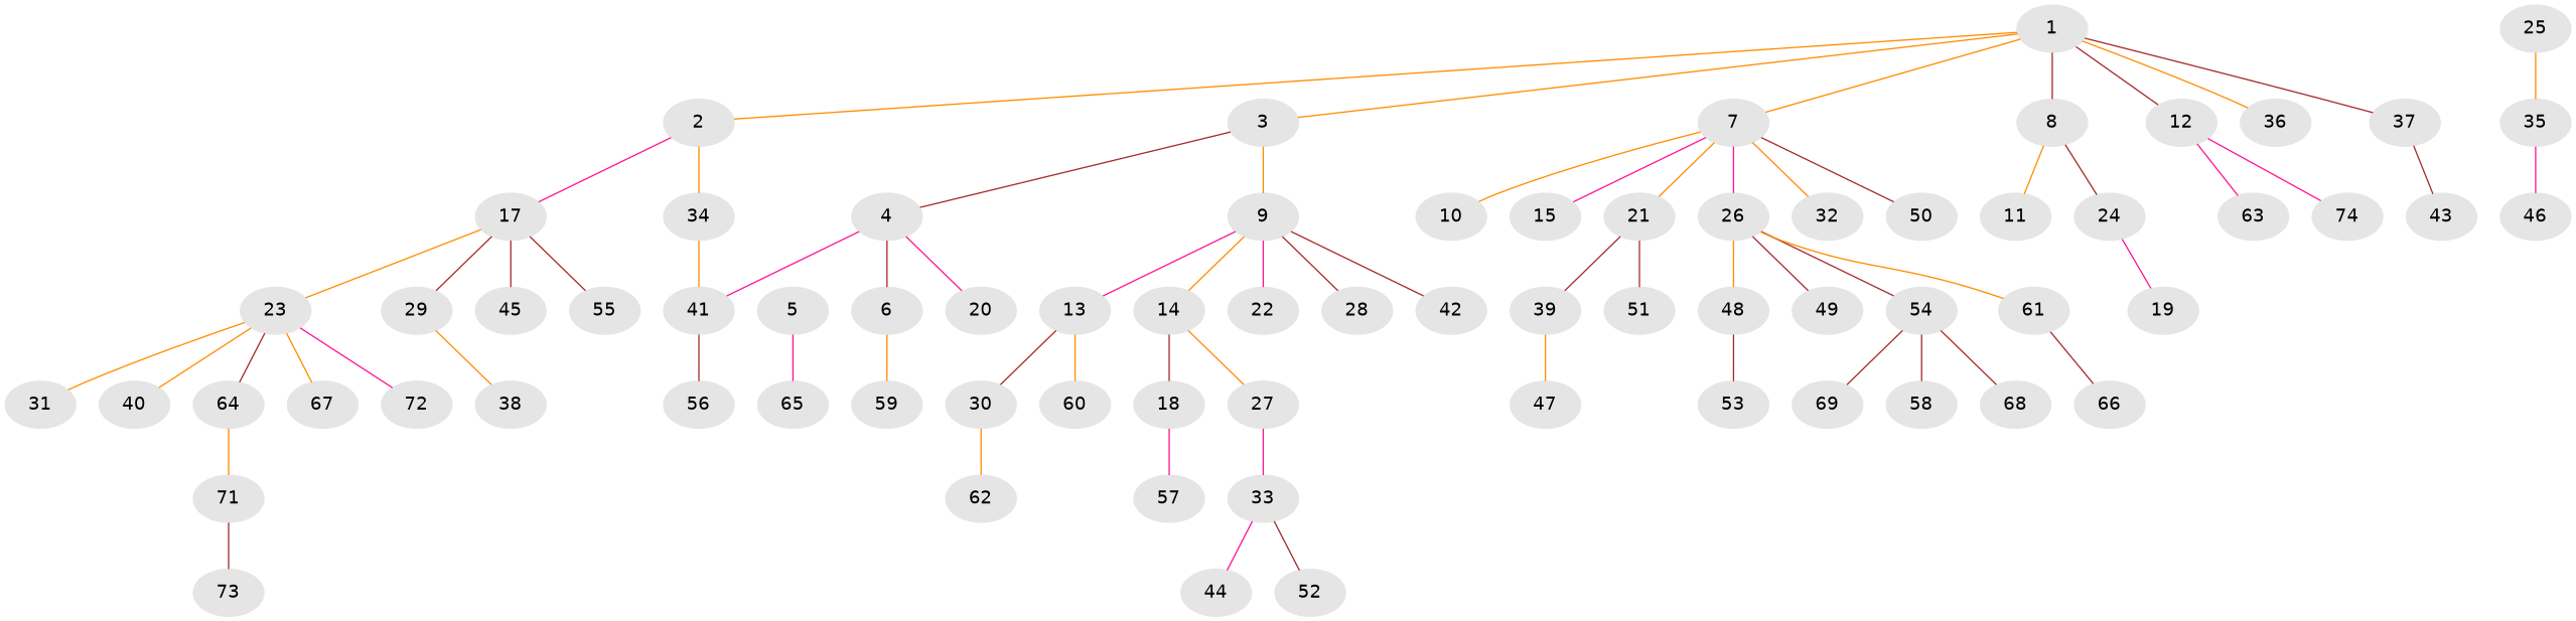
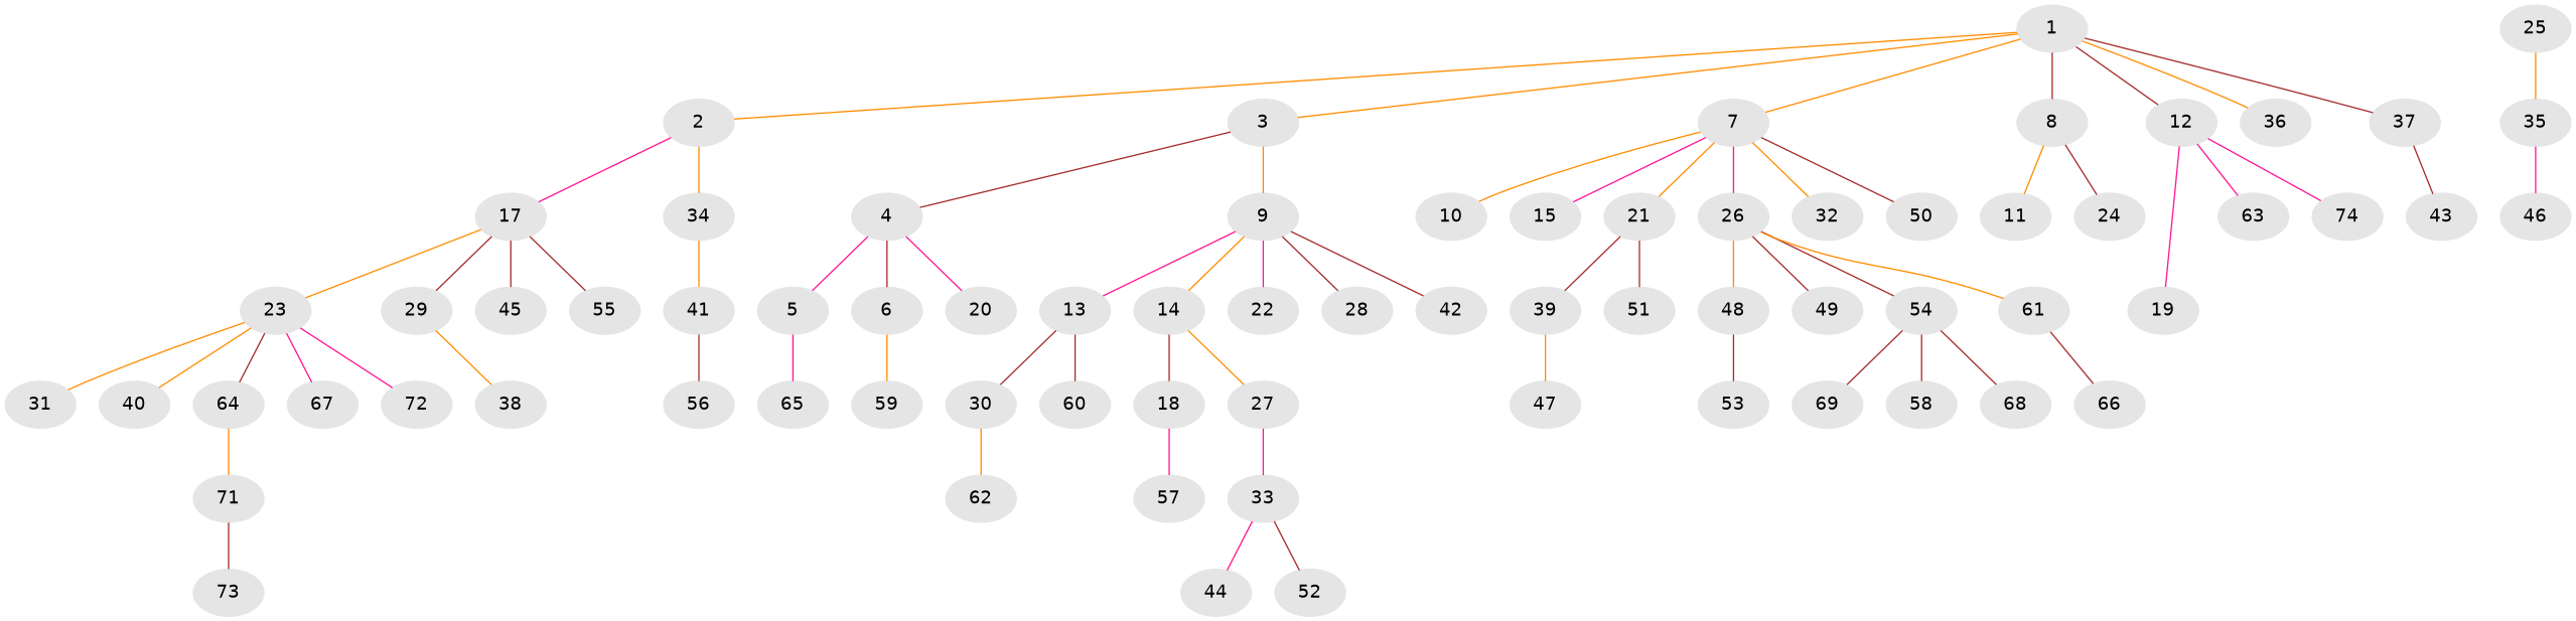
  graph {
    fontname="DejaVu Sans"
    node [color=gray90 fontname="DejaVu Sans" style=filled]
    edge [color=brown fontname="DejaVu Sans"]
    1
    2
    3
    7
    8
    12
    36
    37
    17
    34
    4
    9
    10
    15
    21
    26
    32
    50
    11
    24
    19
    63
    74
    43
    23
    29
    45
    55
    41
    5
    6
    20
    13
    14
    22
    28
    42
    65
    59
    39
    51
    48
    49
    54
    61
    30
    60
    18
    27
    62
    57
    33
    25
    35
    31
    40
    64
    67
    72
    38
    47
    71
    46
    53
    69
    58
    68
    66
    44
    52
    56
    73
    1 -- 2 [color=darkorange]
    1 -- 3 [color=darkorange]
    1 -- 7 [color=darkorange]
    1 -- 8
    1 -- 12
    1 -- 36 [color=darkorange]
    1 -- 37
    2 -- 17 [color=deeppink]
    2 -- 34 [color=darkorange]
    3 -- 4
    3 -- 9 [color=darkorange]
    7 -- 10 [color=darkorange]
    7 -- 15 [color=deeppink]
    7 -- 21 [color=darkorange]
    7 -- 26 [color=deeppink]
    7 -- 32 [color=darkorange]
    7 -- 50
    8 -- 11 [color=darkorange]
    8 -- 24
-   24 -- 19 [color=deeppink]
+   12 -- 19 [color=deeppink]
    12 -- 63 [color=deeppink]
    12 -- 74 [color=deeppink]
    37 -- 43
    17 -- 23 [color=darkorange]
    17 -- 29
    17 -- 45
    17 -- 55
    34 -- 41 [color=darkorange]
-   4 -- 41 [color=deeppink]
+   4 -- 5 [color=deeppink]
    4 -- 6
    4 -- 20 [color=deeppink]
    9 -- 13 [color=deeppink]
    9 -- 14 [color=darkorange]
    9 -- 22 [color=deeppink]
    9 -- 28
    9 -- 42
    21 -- 39
    21 -- 51
    26 -- 48 [color=darkorange]
    26 -- 49
    26 -- 54
    26 -- 61 [color=darkorange]
    23 -- 31 [color=darkorange]
    23 -- 40 [color=darkorange]
    23 -- 64
-   23 -- 67 [color=darkorange]
+   23 -- 67 [color=deeppink]
    23 -- 72 [color=deeppink]
    29 -- 38 [color=darkorange]
    41 -- 56
    5 -- 65 [color=deeppink]
    6 -- 59 [color=darkorange]
    13 -- 30
-   13 -- 60 [color=darkorange]
+   13 -- 60
    14 -- 18
    14 -- 27 [color=darkorange]
    39 -- 47 [color=darkorange]
    48 -- 53
    54 -- 69
    54 -- 58
    54 -- 68
    61 -- 66
    30 -- 62 [color=darkorange]
    18 -- 57 [color=deeppink]
    27 -- 33 [color=deeppink]
    33 -- 44 [color=deeppink]
    33 -- 52
    25 -- 35 [color=darkorange]
    35 -- 46 [color=deeppink]
    64 -- 71 [color=darkorange]
    71 -- 73
  }
